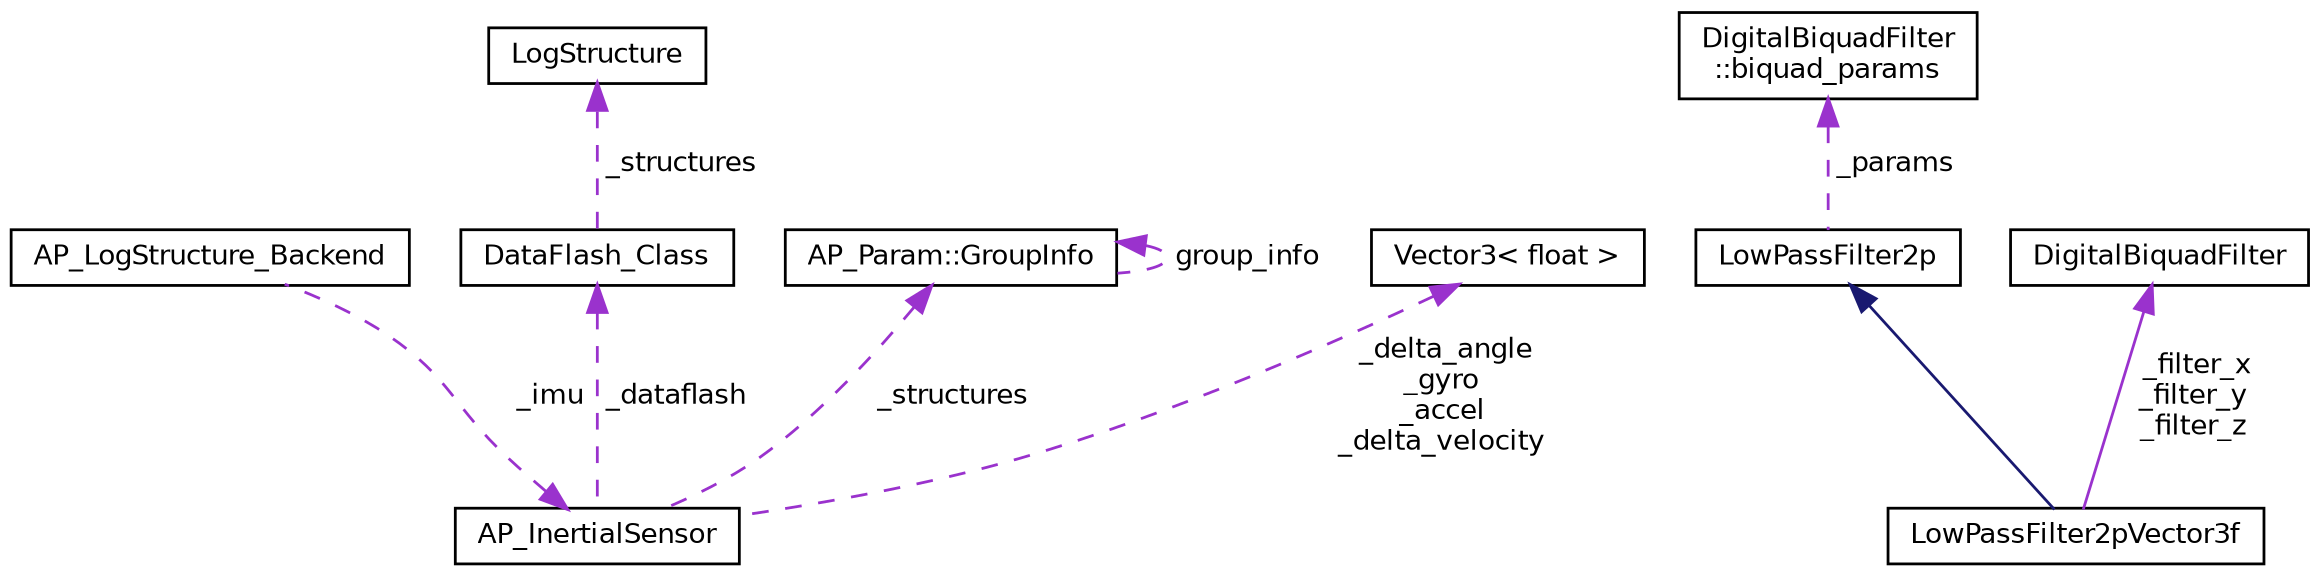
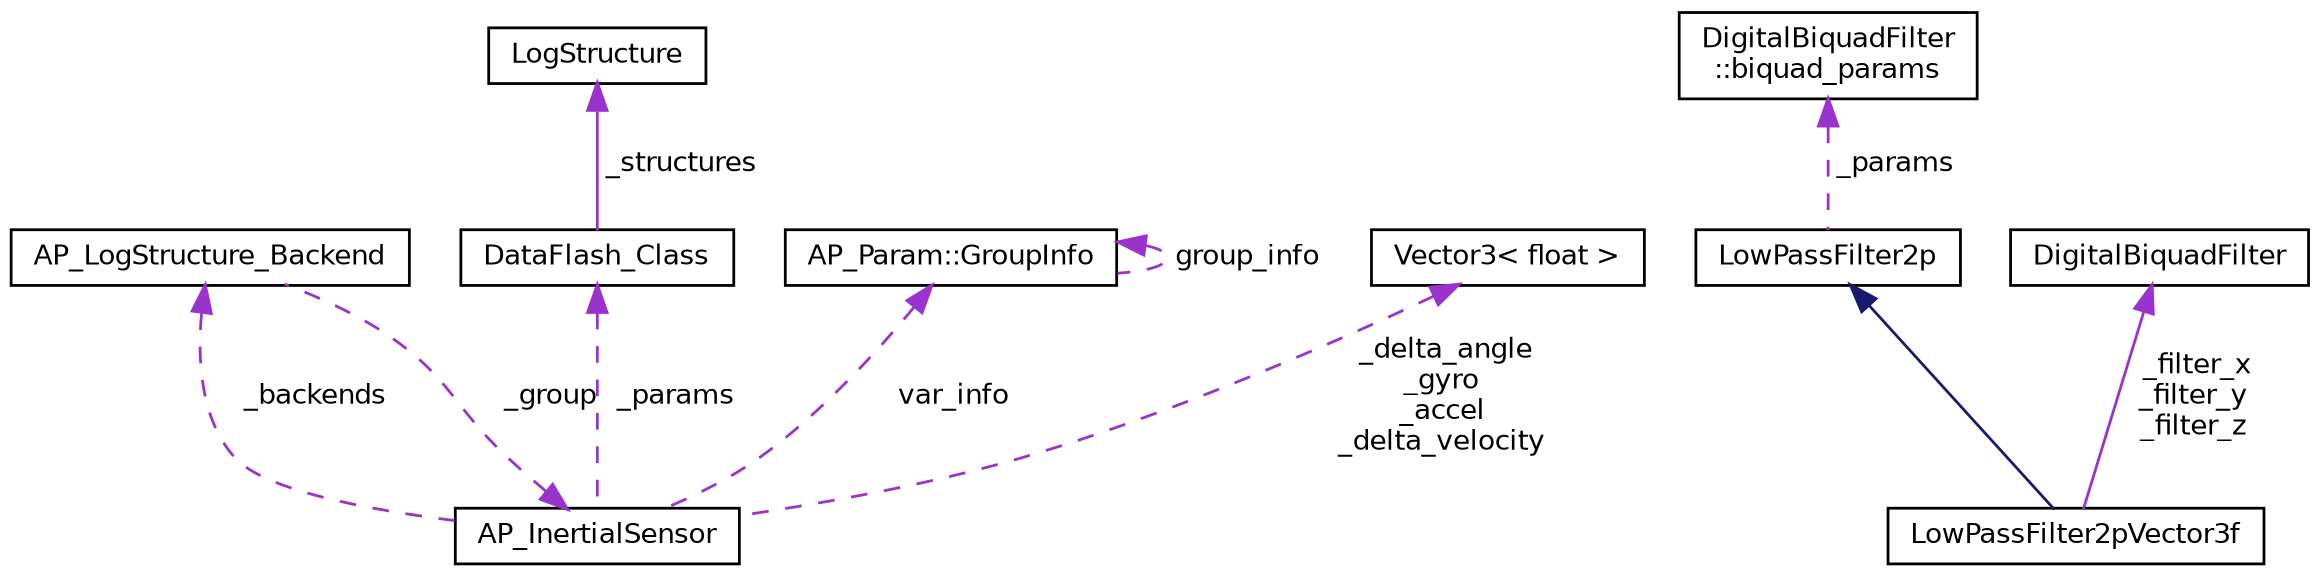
  digraph {
    node [color=black fillcolor=white fontname=Helvetica fontsize=10 shape=record style=filled]
    edge [color=darkorchid3 dir=back fontname=Helvetica fontsize=10 labelfontname=Helvetica labelfontsize=10 style=dashed]
    n1 [height=0.2 label=AP_LogStructure_Backend width=0.4]
    n2 [height=0.2 label=AP_InertialSensor width=0.4]
    n3 [height=0.2 label=DataFlash_Class width=0.4]
    n4 [height=0.2 label=LogStructure width=0.4]
    n5 [height=0.2 label="AP_Param::GroupInfo" width=0.4]
    n6 [height=0.2 label="Vector3\< float \>" width=0.4]
    n7 [height=0.2 label=LowPassFilter2pVector3f width=0.4]
    n8 [height=0.2 label=LowPassFilter2p width=0.4]
    n9 [height=0.2 label="DigitalBiquadFilter\l::biquad_params" width=0.4]
    n10 [height=0.2 label=DigitalBiquadFilter width=0.4]
-   n2 -> n1 [label=" _imu"]
-   n3 -> n2 [label=" _dataflash"]
-   n4 -> n3 [label=" _structures"]
-   n5 -> n2 [label=" _structures"]
+   n1 -> n2 [label=" _backends"]
+   n2 -> n1 [label=" _group"]
+   n3 -> n2 [label=" _params"]
+   n4 -> n3 [label=" _structures" style=solid]
+   n5 -> n2 [label=" var_info"]
    n5 -> n5 [label=" group_info"]
    n6 -> n2 [label=" _delta_angle\n_gyro\n_accel\n_delta_velocity"]
    n8 -> n7 [color=midnightblue style=solid]
    n9 -> n8 [label=" _params"]
    n10 -> n7 [label=" _filter_x\n_filter_y\n_filter_z" style=solid]
  }
